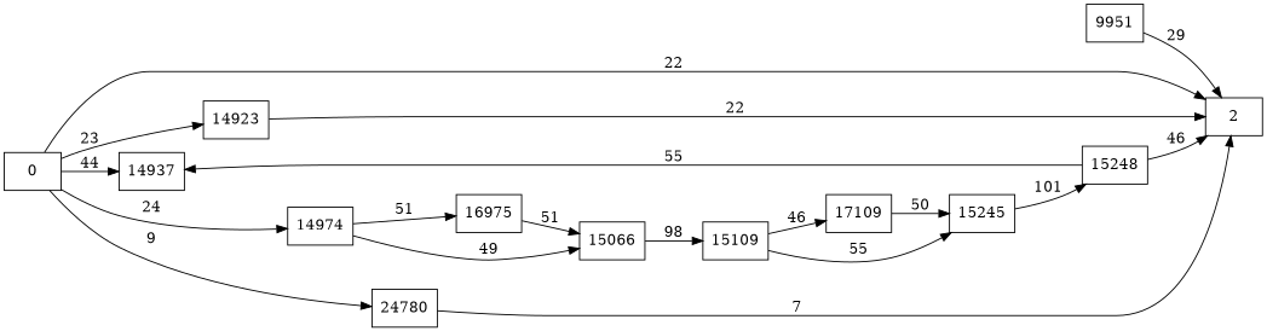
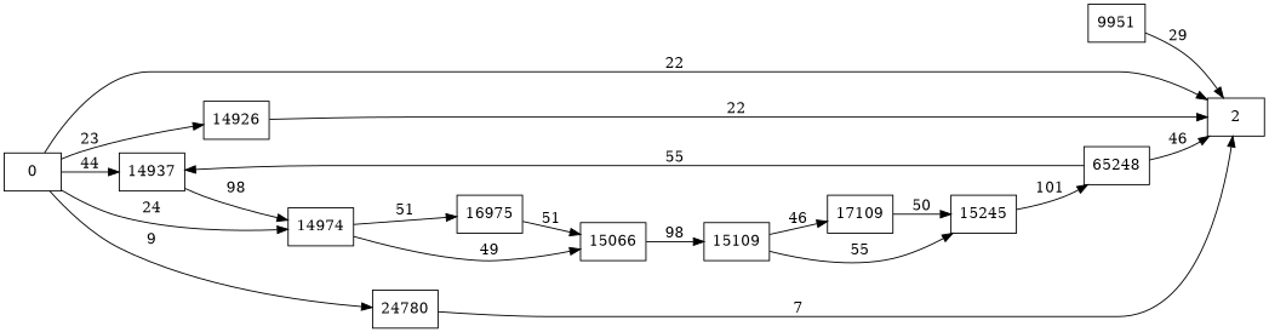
  digraph {
    rankdir=LR
    node [shape=rectangle]
    n1 [label=2]
    9951
-   14926 [label=14923]
+   14926
    n4 [label=14937]
    14974
    15066
    16975
    15109
    15245
    17109
-   15248
+   15248 [label=65248]
    24780
    0
    9951 -> n1 [label=29]
    14926 -> n1 [label=22]
+   n4 -> 14974 [label=98]
    14974 -> 15066 [label=49]
    14974 -> 16975 [label=51]
    15066 -> 15109 [label=98]
    16975 -> 15066 [label=51]
    15109 -> 15245 [label=55]
    15109 -> 17109 [label=46]
    15245 -> 15248 [label=101]
    17109 -> 15245 [label=50]
    15248 -> n1 [label=46]
    15248 -> n4 [label=55]
    24780 -> n1 [label=7]
    0 -> n1 [label=22]
    0 -> 14926 [label=23]
    0 -> n4 [label=44]
    0 -> 14974 [label=24]
    0 -> 24780 [label=9]
  }
